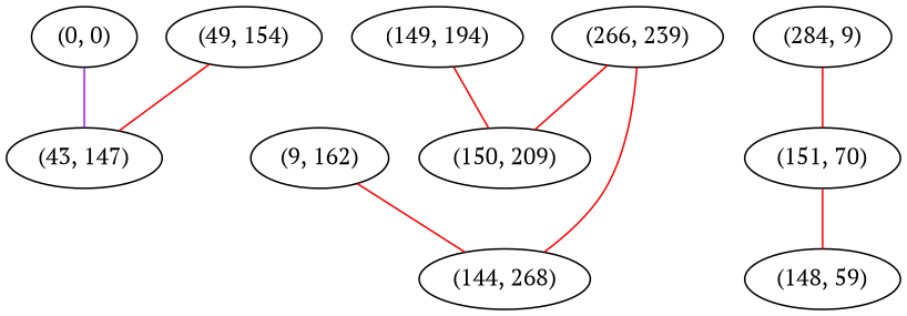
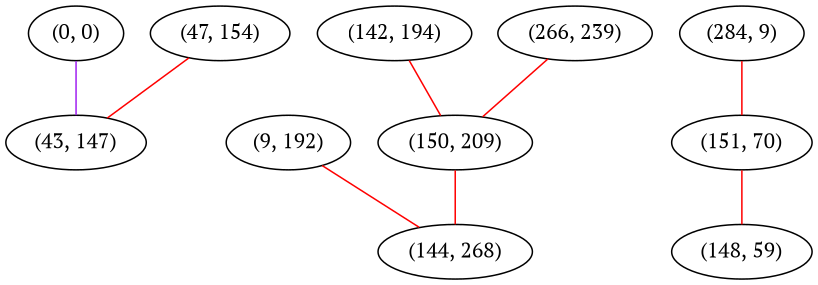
  graph {
    fontname="PT Serif"
    node [fontname="PT Serif"]
    edge [color=red fontname="PT Serif" weight=1]
    "(0, 0)"
    "(43, 147)"
-   "(9, 162)"
+   "(9, 162)" [label="(9, 192)"]
    "(144, 268)"
    "(284, 9)"
    "(151, 70)"
    "(148, 59)"
    n8 [label="(150, 209)"]
-   "(149, 194)"
-   "(49, 154)"
+   "(149, 194)" [label="(142, 194)"]
+   "(49, 154)" [label="(47, 154)"]
    "(266, 239)"
    "(0, 0)" -- "(43, 147)" [color=purple weight=4]
    "(9, 162)" -- "(144, 268)"
    "(284, 9)" -- "(151, 70)"
    "(151, 70)" -- "(148, 59)"
-   "(266, 239)" -- "(144, 268)"
+   n8 -- "(144, 268)"
    "(149, 194)" -- n8
    "(49, 154)" -- "(43, 147)"
    "(266, 239)" -- n8
  }
